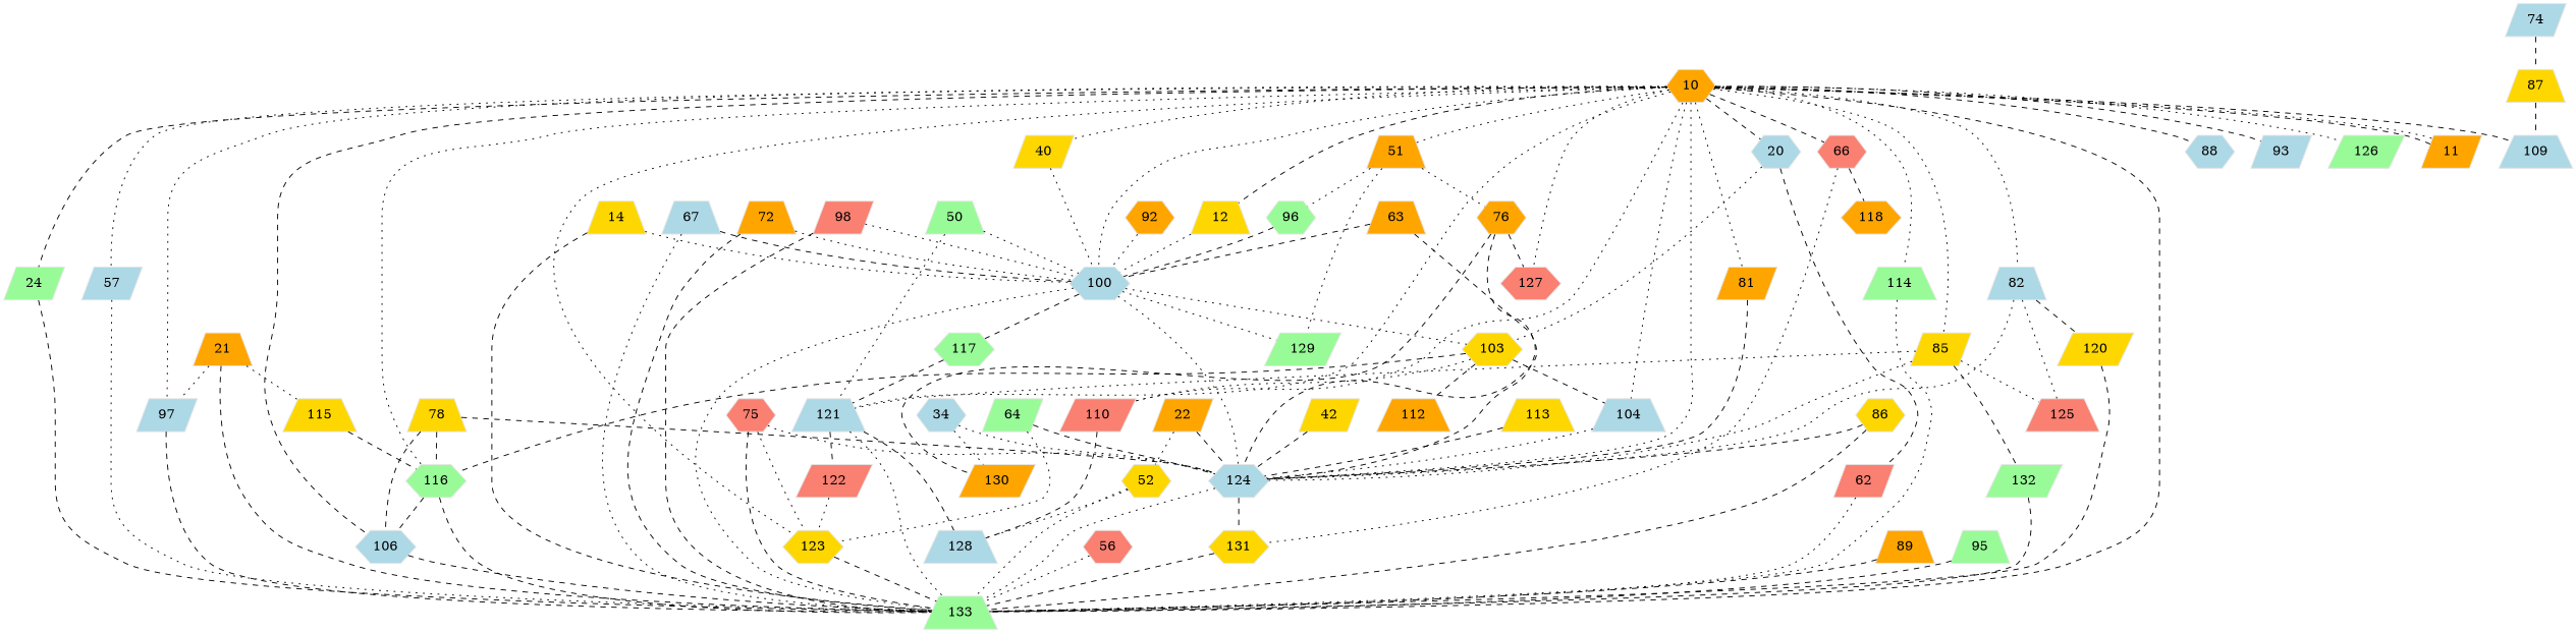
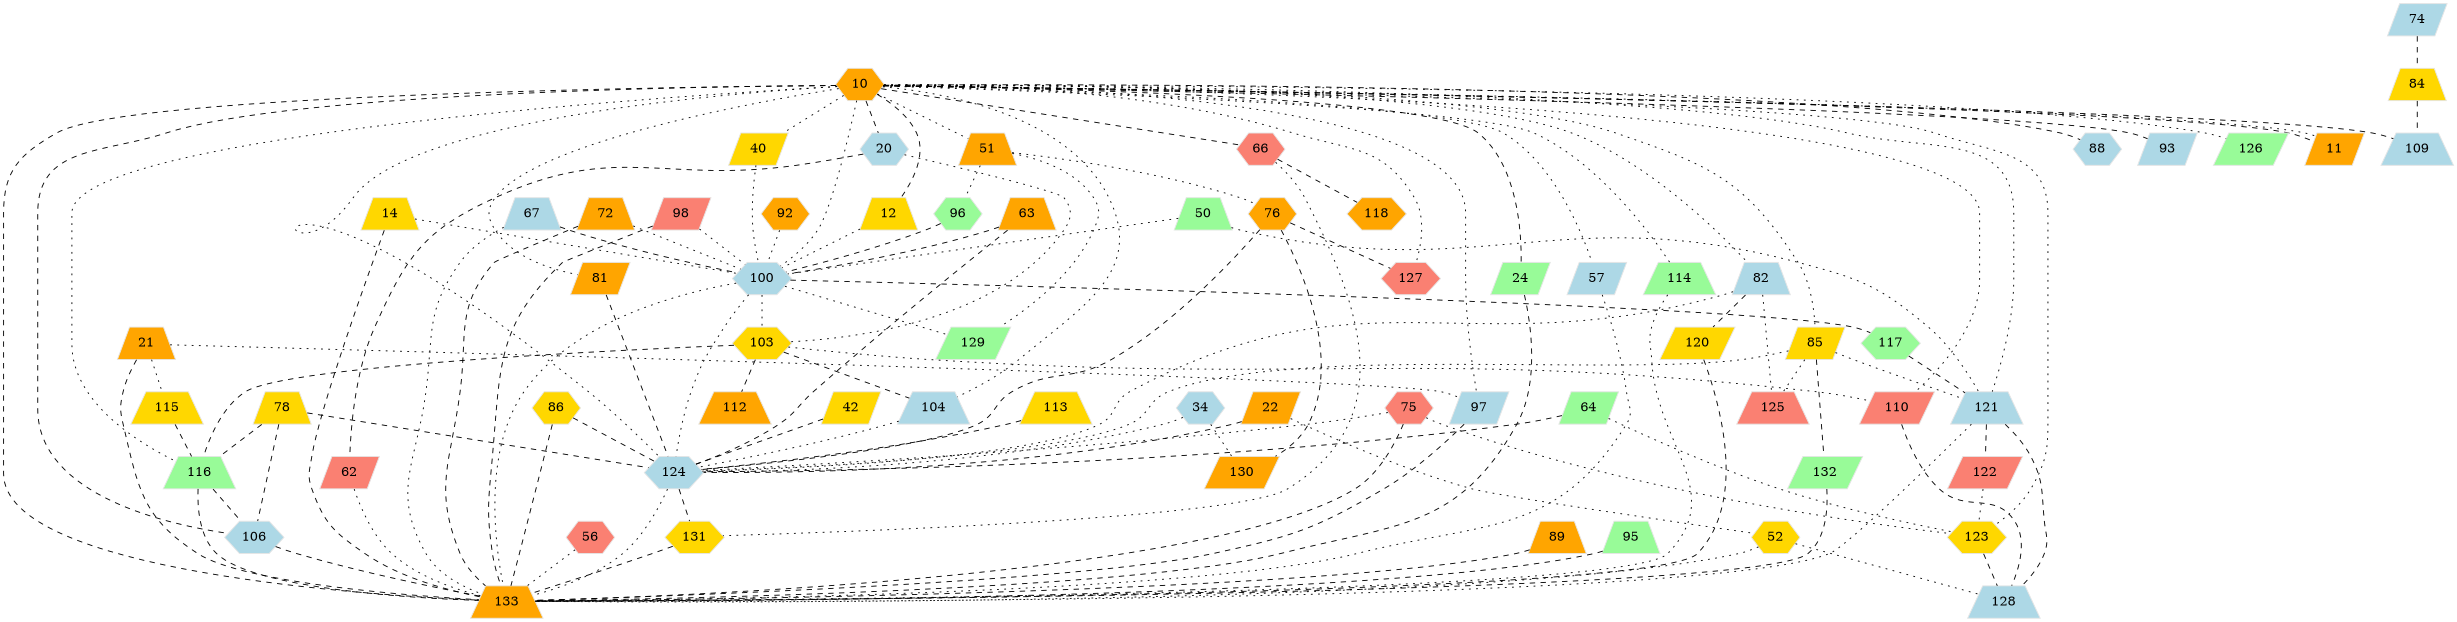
  graph {
    node [color=gray90 fillcolor=lightblue shape=trapezium style=filled]
    edge [style=dotted]
    10 [fillcolor=orange shape=hexagon super="+7+9"]
    11 [fillcolor=orange shape=parallelogram]
    12 [fillcolor=gold]
    20 [shape=hexagon]
    24 [fillcolor=palegreen shape=parallelogram]
    40 [fillcolor=gold shape=parallelogram]
    51 [fillcolor=orange super="+46"]
    57 [shape=parallelogram]
    66 [fillcolor=salmon shape=hexagon super="+43"]
    81 [fillcolor=orange shape=parallelogram]
    82 [super="+80"]
    85 [fillcolor=gold shape=parallelogram super="+47"]
    88 [shape=hexagon]
    93 [shape=parallelogram]
    97 [shape=parallelogram super="+94+54"]
    100 [shape=hexagon super="+77+36+83+27"]
    104 [super="+84"]
    106 [shape=hexagon super="+91"]
    109 [super="+33"]
    110 [fillcolor=salmon shape=parallelogram super="+59"]
    114 [fillcolor=palegreen]
-   116 [fillcolor=palegreen shape=hexagon super="+101+107+108"]
+   116 [fillcolor=palegreen super="+101+107+108"]
    121 [super="+39+79"]
    123 [fillcolor=gold shape=hexagon super="+70"]
    124 [shape=hexagon super="+119+8"]
    126 [fillcolor=palegreen shape=parallelogram]
    127 [fillcolor=salmon shape=hexagon]
-   133 [fillcolor=palegreen super="+19+105+6"]
+   133 [fillcolor=orange super="+19+105+6"]
    62 [fillcolor=salmon shape=parallelogram]
    103 [fillcolor=gold shape=hexagon super="+99+102+18"]
    76 [fillcolor=orange shape=hexagon super="+61"]
    96 [fillcolor=palegreen shape=hexagon]
    129 [fillcolor=palegreen shape=parallelogram]
    118 [fillcolor=orange shape=hexagon]
    131 [fillcolor=gold shape=hexagon super="+73"]
    120 [fillcolor=gold shape=parallelogram]
    125 [fillcolor=salmon]
    132 [fillcolor=palegreen shape=parallelogram]
    117 [fillcolor=palegreen shape=hexagon]
    128 [super="+90"]
    122 [fillcolor=salmon shape=parallelogram]
    14 [fillcolor=gold]
    112 [fillcolor=orange]
    21 [fillcolor=orange]
    115 [fillcolor=gold]
    52 [fillcolor=gold shape=hexagon super="+45"]
    22 [fillcolor=orange shape=parallelogram]
    34 [shape=hexagon]
    130 [fillcolor=orange shape=parallelogram]
    42 [fillcolor=gold shape=parallelogram]
    50 [fillcolor=palegreen]
    56 [fillcolor=salmon shape=hexagon]
    63 [fillcolor=orange]
    64 [fillcolor=palegreen shape=parallelogram]
    67
    72 [fillcolor=orange]
    74 [shape=parallelogram]
-   87 [fillcolor=gold]
+   87 [fillcolor=gold label=84]
    75 [fillcolor=salmon shape=hexagon super="+69"]
    78 [fillcolor=gold super="+29"]
    86 [fillcolor=gold shape=hexagon]
    89 [fillcolor=orange]
    92 [fillcolor=orange shape=hexagon]
    95 [fillcolor=palegreen]
    98 [fillcolor=salmon shape=parallelogram super="+60"]
    113 [fillcolor=gold]
    10 -- 11 [style=dashed]
    10 -- 11
    10 -- 12 [style=dashed]
    10 -- 20 [style=dashed weight=2]
    10 -- 24 [style=dashed]
    10 -- 40
    10 -- 51 [weight=3]
    10 -- 57
    10 -- 66 [style=dashed weight=2]
    10 -- 81
    10 -- 82 [weight=3]
    10 -- 85 [weight=2]
    10 -- 88 [style=dashed]
    10 -- 93 [style=dashed]
    10 -- 97 [weight=3]
    10 -- 100 [weight=13]
    10 -- 104
    10 -- 106 [style=dashed]
    10 -- 109 [style=dashed weight=3]
    10 -- 110
    10 -- 114
    10 -- 116 [weight=2]
    10 -- 121 [weight=3]
    10 -- 123 [weight=3]
    10 -- 124 [weight=9]
    10 -- 126 [weight=2]
    10 -- 127
    10 -- 133 [style=dashed weight=10]
    12 -- 100
    20 -- 62 [style=dashed]
    20 -- 103
    24 -- 133 [style=dashed]
    40 -- 100
    51 -- 76 [weight=2]
    51 -- 96
    51 -- 129
    57 -- 133
    66 -- 118 [style=dashed]
    66 -- 131
    81 -- 124 [style=dashed]
    82 -- 124
    82 -- 120 [style=dashed]
    82 -- 125
    85 -- 121
    85 -- 124 [weight=2]
    85 -- 125
    85 -- 132 [style=dashed]
    97 -- 133 [style=dashed]
    100 -- 124 [weight=7]
    100 -- 133 [weight=8]
    100 -- 103 [weight=3]
    100 -- 129
    100 -- 117 [style=dashed]
    104 -- 124
    106 -- 133 [style=dashed]
    110 -- 128 [style=dashed]
    114 -- 133
    116 -- 106 [style=dashed]
    116 -- 133 [style=dashed weight=4]
    121 -- 133 [weight=2]
    121 -- 128 [style=dashed weight=2]
    121 -- 122 [style=dashed]
-   123 -- 133 [style=dashed weight=2]
+   123 -- 128 [style=dashed weight=2]
    124 -- 133 [weight=7]
    124 -- 131 [style=dashed]
    62 -- 133
    103 -- 104 [style=dashed]
    103 -- 110
    103 -- 116 [style=dashed weight=2]
    103 -- 112 [style=dashed weight=2]
    76 -- 124 [style=dashed]
    76 -- 127 [style=dashed]
    76 -- 130 [style=dashed]
    96 -- 100 [style=dashed]
    131 -- 133 [style=dashed]
    120 -- 133 [style=dashed]
    132 -- 133 [style=dashed]
    117 -- 121 [style=dashed]
    122 -- 123
    14 -- 100
    14 -- 133 [style=dashed]
    21 -- 97
    21 -- 133 [style=dashed weight=2]
    21 -- 115
    115 -- 116 [style=dashed]
    52 -- 133 [weight=2]
    52 -- 128
    22 -- 124 [style=dashed weight=3]
    22 -- 52
    34 -- 124 [weight=2]
    34 -- 130
    42 -- 124 [style=dashed weight=2]
    50 -- 100
    50 -- 121
    56 -- 133
    63 -- 100 [style=dashed]
    63 -- 124 [style=dashed]
    64 -- 123
    64 -- 124 [style=dashed]
    67 -- 100 [style=dashed]
    67 -- 133
    72 -- 100
    72 -- 133 [style=dashed]
    74 -- 87 [style=dashed]
    87 -- 109 [style=dashed]
    75 -- 123
    75 -- 124 [weight=3]
    75 -- 133 [style=dashed weight=3]
    78 -- 106 [style=dashed]
    78 -- 116 [style=dashed]
    78 -- 124 [style=dashed weight=3]
    86 -- 124 [style=dashed]
    86 -- 133 [style=dashed]
    89 -- 133 [style=dashed weight=2]
    92 -- 100 [weight=2]
    95 -- 133 [style=dashed weight=2]
    98 -- 100
    98 -- 133 [style=dashed weight=2]
    113 -- 124 [style=dashed weight=2]
  }
